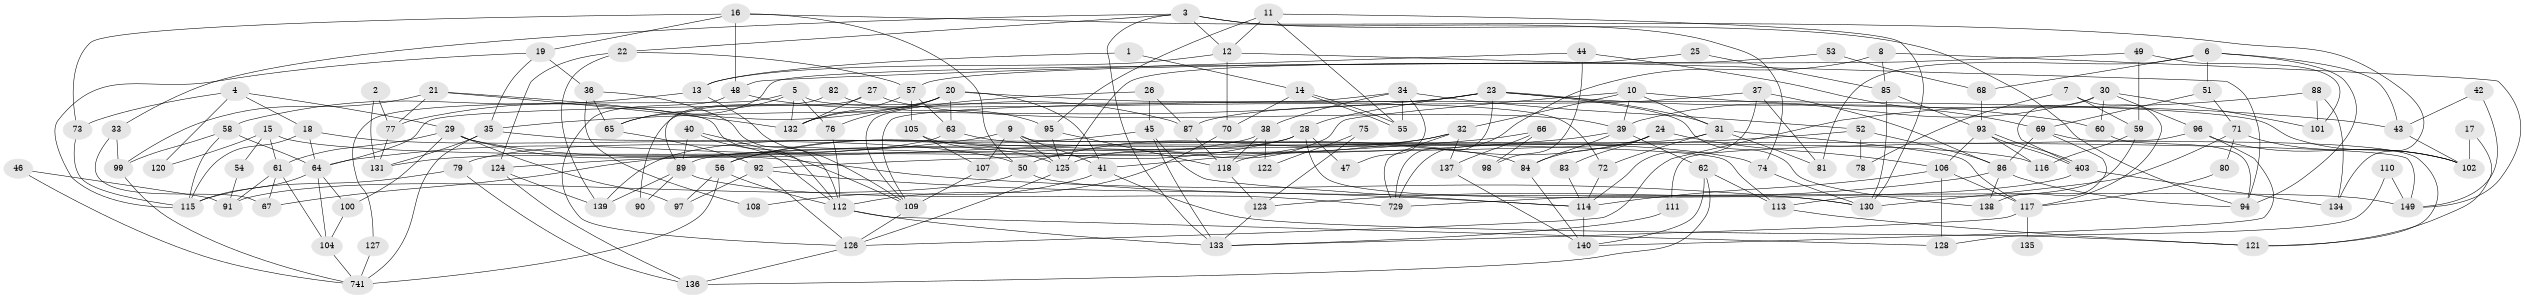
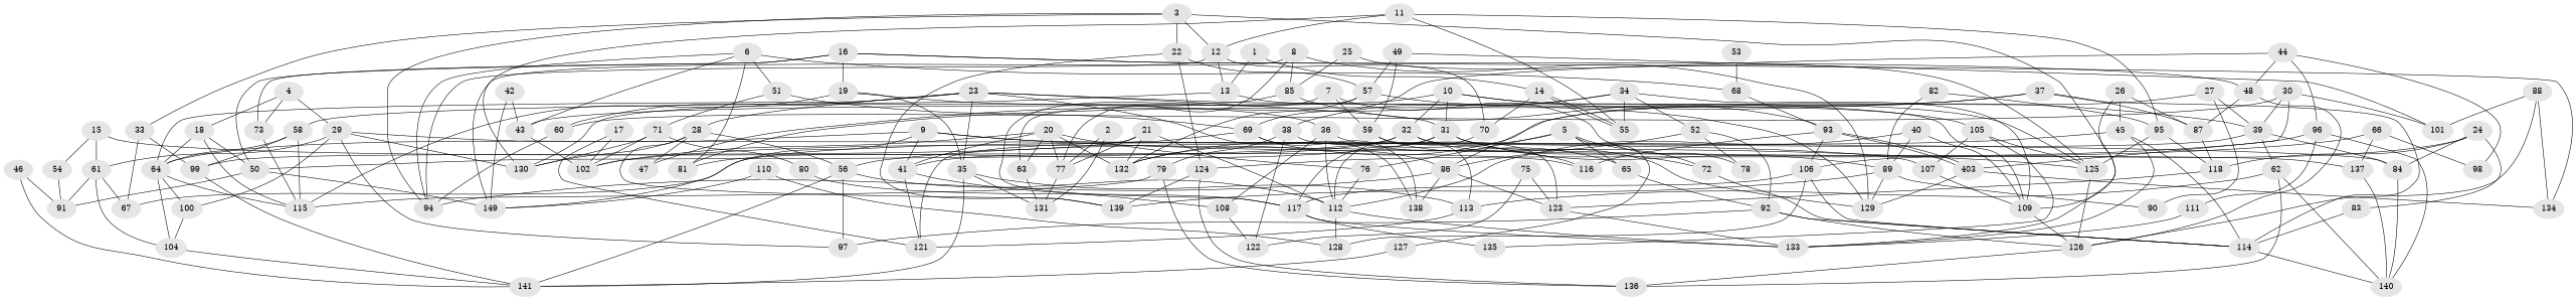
  graph {
    node [color=gray90 style=filled]
    1
    13
    14
    58
    109
    55
    70
    2
    77
    131
    3
    12
    22
    33
-   74
    94
    133
    57
    124
    139
    99
    67
    130
    4
    18
    29
    73
-   120
    64
    50
    115
    61
    84
    97
    100
    5
    65
    72
    76
    127
    132
    92
    114
    112
-   141 [label=741]
+   141
    6
    43
    51
    68
    81
    102
    69
    71
    93
    7
    59
    78
    117
    116
    113
    135
    8
    85
    n64 [label=149]
-   129 [label=729]
+   129
    9
    41
    107
    125
    121
    108
    104
    126
    10
    31
    32
    39
    89
    137
    62
    11
    95
    118
    15
    54
    91
    16
    19
    48
    134
    35
    36
    87
    17
    20
    63
    21
    128
    105
    136
    23
    28
    60
    138
    47
    56
    24
    83
    106
    140
    123
    25
    26
    45
    27
    90
    30
    101
    n119 [label=403]
    34
    38
    52
    79
    122
    86
    37
    40
    42
    44
    96
    98
    111
    46
    49
    80
    53
    66
    75
    82
    88
    110
    1 -- 13
    1 -- 14
    13 -- 58
    13 -- 109
    14 -- 55
    14 -- 55
    14 -- 70
    58 -- 99
    58 -- 64
    58 -- 115
    109 -- 126
    70 -- 112
    2 -- 77
    2 -- 131
    77 -- 131
    3 -- 12
    3 -- 22
    3 -- 33
-   3 -- 74
    3 -- 94
    3 -- 133
    12 -- 13
    12 -- 70
    12 -- 94
    22 -- 57
    22 -- 124
    22 -- 139
    33 -- 99
    33 -- 67
-   74 -- 130
    57 -- 132
    57 -- 63
    57 -- 105
    124 -- 139
    124 -- 136
    99 -- 141
    4 -- 18
    4 -- 29
    4 -- 73
-   4 -- 120
    18 -- 64
    18 -- 50
    18 -- 115
    29 -- 130
    29 -- 61
    29 -- 84
    29 -- 97
    29 -- 100
    73 -- 115
    64 -- 115
    64 -- 100
    64 -- 104
    50 -- n64
    50 -- 91
    61 -- 67
    61 -- 104
    61 -- 91
    84 -- 140
    100 -- 104
    5 -- 65
    5 -- 72
    5 -- 76
    5 -- 127
    5 -- 132
    65 -- 92
    72 -- 114
    76 -- 112
    127 -- 141
    92 -- 97
    92 -- 114
    92 -- 126
    114 -- 140
    112 -- 133
    112 -- 128
    6 -- 94
    6 -- 43
    6 -- 51
    6 -- 68
    6 -- 81
    43 -- 102
    51 -- 69
    51 -- 71
    68 -- 93
    69 -- 121
    69 -- 138
    69 -- 86
    71 -- 130
    71 -- 102
    71 -- 80
    93 -- 116
    93 -- 106
    93 -- n119
    93 -- n119
    7 -- 59
    7 -- 78
    7 -- 117
    59 -- 116
    59 -- 113
    117 -- 133
    117 -- 135
    113 -- 121
+   8 -- 77
    8 -- 85
    8 -- n64
    8 -- 129
    85 -- 130
    85 -- 93
    9 -- 64
    9 -- n64
    9 -- 41
    9 -- 107
    9 -- 125
    41 -- 121
    41 -- 108
    107 -- 109
    125 -- 126
+   108 -- 122
    104 -- 141
    126 -- 136
    10 -- 43
    10 -- 125
    10 -- 31
    10 -- 32
    10 -- 39
    31 -- 72
    31 -- 81
    31 -- 117
    31 -- 89
    32 -- 50
    32 -- 129
    32 -- 41
    32 -- 137
    39 -- 67
    39 -- 84
    39 -- 62
    89 -- 139
    89 -- 129
    89 -- 90
    137 -- 140
    62 -- 113
    62 -- 136
    62 -- 140
    11 -- 55
    11 -- 12
    11 -- 130
    11 -- 95
    95 -- 125
    95 -- 118
    118 -- 123
-   15 -- 120
    15 -- 61
    15 -- 116
    15 -- 54
    54 -- 91
    16 -- 73
    16 -- 50
    16 -- 19
    16 -- 48
    16 -- 134
    19 -- 115
    19 -- 35
    19 -- 36
    48 -- 126
    48 -- 87
    35 -- 131
    35 -- 141
    35 -- 113
    36 -- 65
    36 -- 112
    36 -- 108
    87 -- 118
    17 -- 102
    17 -- 121
    20 -- 77
    20 -- 76
    20 -- 132
    20 -- 102
    20 -- 41
    20 -- 63
    63 -- 131
-   63 -- 74
    21 -- 77
    21 -- 99
    21 -- 132
    21 -- 112
+   105 -- 135
    105 -- 107
    105 -- 125
    23 -- 64
    23 -- 129
    23 -- 31
    23 -- 35
    23 -- 28
    23 -- 60
    23 -- 138
    28 -- 139
    28 -- 130
    28 -- 47
    28 -- 56
    60 -- 94
    56 -- 97
    56 -- 112
    56 -- 141
    24 -- 84
    24 -- 118
    24 -- 83
    24 -- 106
    83 -- 114
    106 -- 114
    106 -- 117
    106 -- 128
    123 -- 133
    25 -- 85
    25 -- 125
    26 -- 109
    26 -- 87
    26 -- 45
    45 -- 133
    45 -- 114
    45 -- 56
    27 -- 132
    27 -- 39
    27 -- 90
    30 -- 39
    30 -- 60
    30 -- 101
    30 -- n119
    n119 -- 129
    n119 -- 134
    34 -- 109
    34 -- 55
    34 -- 47
    34 -- 38
    34 -- 52
-   38 -- 118
+   38 -- 123
    38 -- 79
    38 -- 122
    52 -- 92
    52 -- 78
    52 -- 86
    79 -- 115
    79 -- 136
    86 -- 94
    86 -- 138
    86 -- 123
    37 -- 114
    37 -- 81
    37 -- 87
    37 -- 86
    40 -- 109
    40 -- 112
    40 -- 89
    42 -- 43
    42 -- n64
    44 -- 69
    44 -- 48
-   30 -- 96
+   44 -- 96
    44 -- 98
    96 -- 102
    96 -- 140
    96 -- 111
    111 -- 133
    46 -- 141
    46 -- 91
    49 -- 57
    49 -- 59
    49 -- 101
    80 -- 117
-   53 -- 65
    53 -- 68
    66 -- 124
    66 -- 137
    66 -- 98
    75 -- 123
    75 -- 122
    82 -- 89
    82 -- 95
    88 -- 126
    88 -- 134
    88 -- 101
    110 -- n64
    110 -- 128
  }
